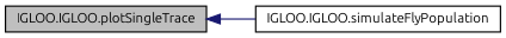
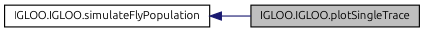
  digraph {
    rankdir=LR
    fontname=Ubuntu
    node [color=black fontname=Ubuntu fontsize=10 shape=record style=filled]
    n1 [fillcolor=grey75 fontcolor=black height=0.2 label="IGLOO.IGLOO.plotSingleTrace" width=0.4]
    n2 [fillcolor=white height=0.2 label="IGLOO.IGLOO.simulateFlyPopulation" width=0.4]
-   n1 -> n2 [color=midnightblue dir=back fontname=Ubuntu fontsize=10 labelfontname=Helvetica labelfontsize=10 style=solid]
+   n2 -> n1 [color=midnightblue dir=back fontname=Ubuntu fontsize=10 labelfontname=Helvetica labelfontsize=10 style=solid]
  }
